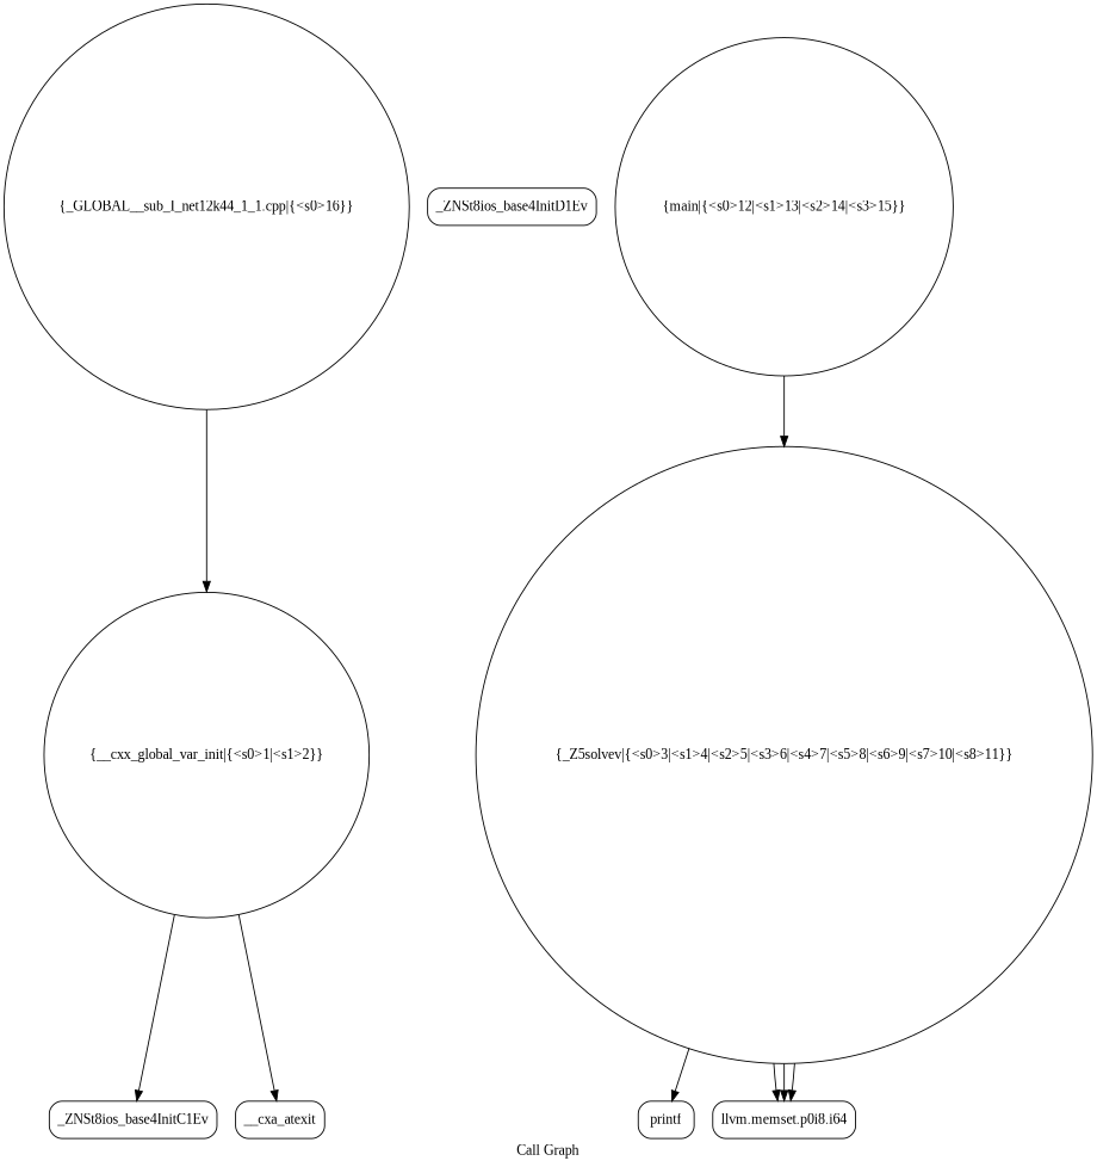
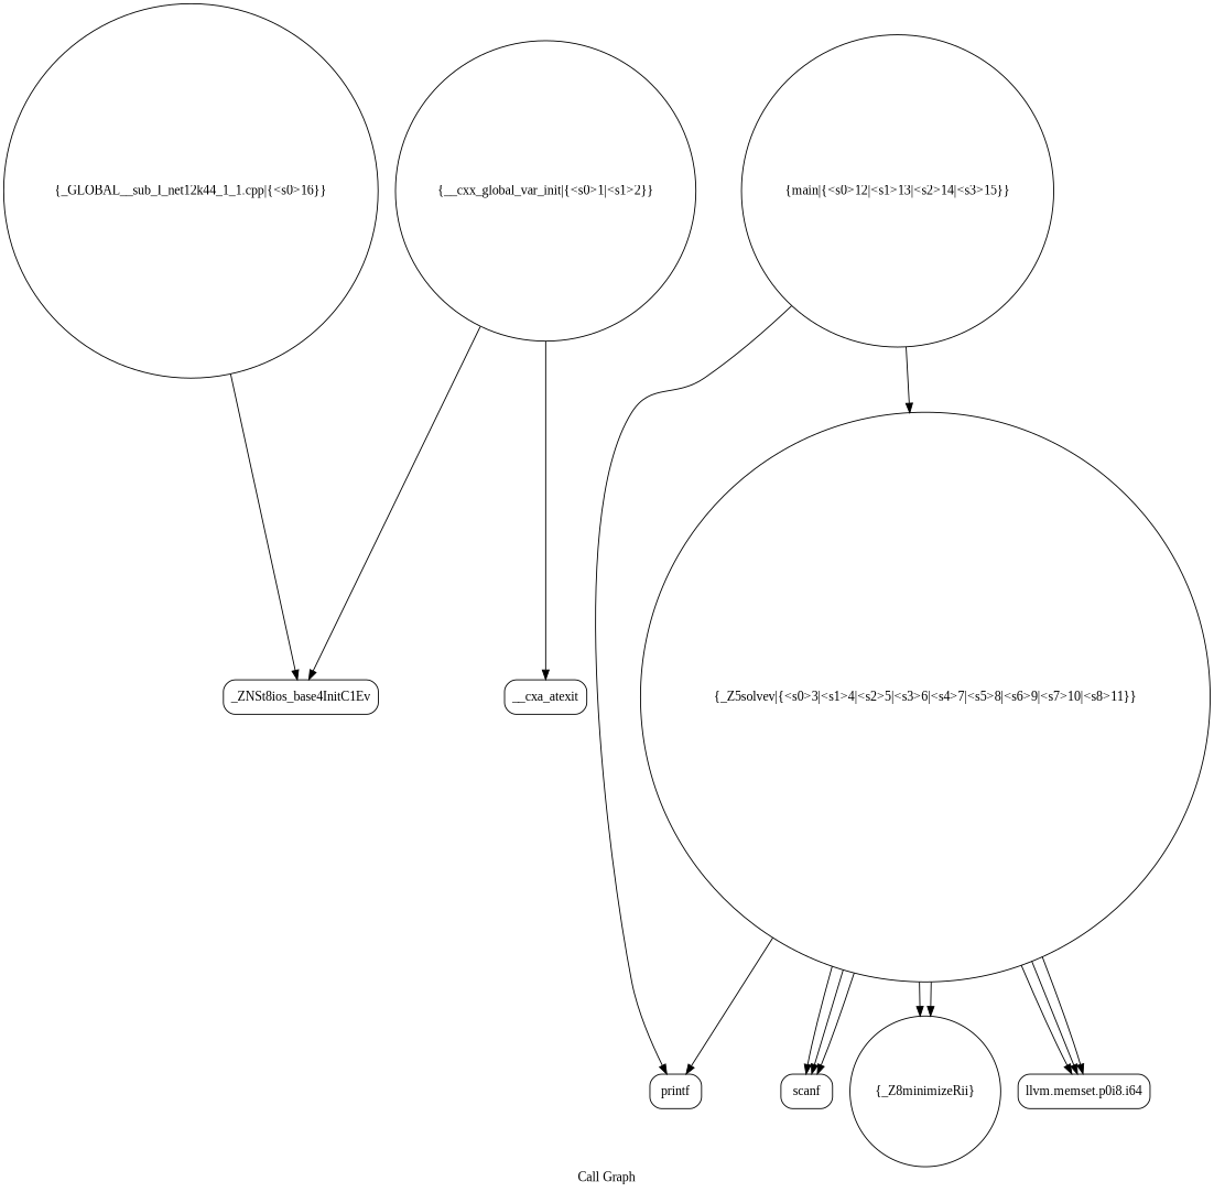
  digraph {
    fontname="Liberation Serif"
    label="Call Graph"
    node [fontname="Liberation Serif" shape=Mrecord]
    edge [color=black fontname="Liberation Serif" tailport=s0]
    n1 [label="{__cxx_global_var_init|{<s0>1|<s1>2}}" shape=circle]
    n2 [label="{_ZNSt8ios_base4InitC1Ev}"]
    n3 [label="{__cxa_atexit}"]
-   n5 [label="{_ZNSt8ios_base4InitD1Ev}"]
+   n4 [label="{scanf}"]
    n6 [label="{main|{<s0>12|<s1>13|<s2>14|<s3>15}}" shape=circle]
    n7 [label="{printf}"]
    n8 [label="{_Z5solvev|{<s0>3|<s1>4|<s2>5|<s3>6|<s4>7|<s5>8|<s6>9|<s7>10|<s8>11}}" shape=circle]
+   n9 [label="{_Z8minimizeRii}" shape=circle]
    n10 [label="{llvm.memset.p0i8.i64}"]
    n11 [label="{_GLOBAL__sub_I_net12k44_1_1.cpp|{<s0>16}}" shape=circle]
    n1 -> n2
    n1 -> n3 [tailport=s1]
+   n6 -> n7 [tailport=s2]
    n6 -> n8 [tailport=s3]
+   n8 -> n4 [tailport=s3]
+   n8 -> n4 [tailport=s4]
+   n8 -> n4 [tailport=s5]
    n8 -> n7 [tailport=s8]
+   n8 -> n9 [tailport=s6]
+   n8 -> n9 [tailport=s7]
    n8 -> n10
    n8 -> n10 [tailport=s1]
    n8 -> n10 [tailport=s2]
-   n11 -> n1
+   n11 -> n2
  }
